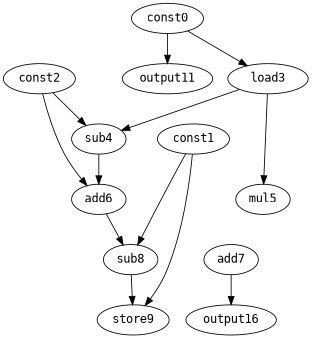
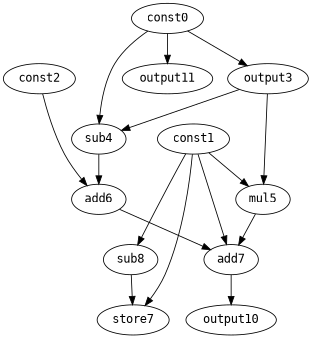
  digraph {
    fontname="DejaVu Sans Mono"
    node [fontname="DejaVu Sans Mono" opcode=const]
    edge [fontname="DejaVu Sans Mono" operand=0]
-   load3 [opcode=load]
+   load3 [opcode=load label=output3]
    const0
    output11 [opcode=output]
    mul5 [opcode=mul]
    sub4 [opcode=sub]
    const1
    add7 [opcode=add]
    sub8 [opcode=sub]
-   store9 [opcode=store]
-   output10 [opcode=output label=output16]
+   store9 [opcode=store label=store7]
+   output10 [opcode=output]
    const2
    add6 [opcode=add]
    load3 -> mul5 [operand=1]
    load3 -> sub4 [operand=1]
    const0 -> load3
    const0 -> output11
+   mul5 -> add7 [operand=1]
    sub4 -> add6 [operand=1]
+   const1 -> mul5
+   const1 -> add7
    const1 -> sub8
    const1 -> store9 [operand=1]
    add7 -> output10
    sub8 -> store9
-   const2 -> sub4
+   const0 -> sub4
    const2 -> add6
-   add6 -> sub8 [operand=1]
+   add6 -> add7 [operand=1]
  }
